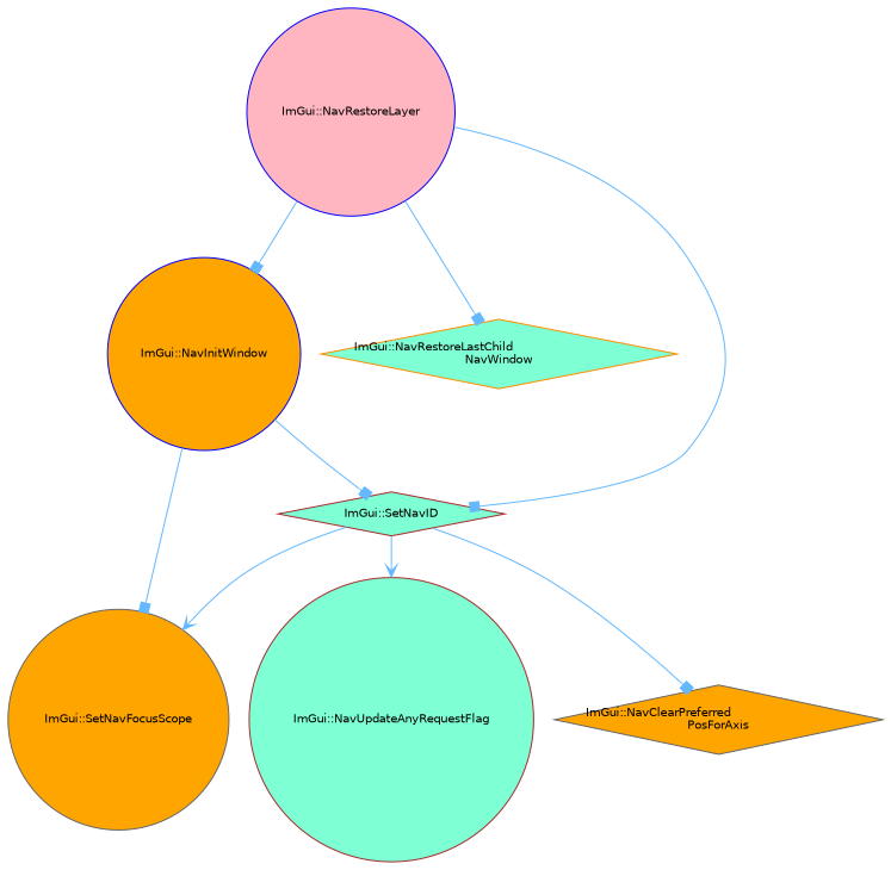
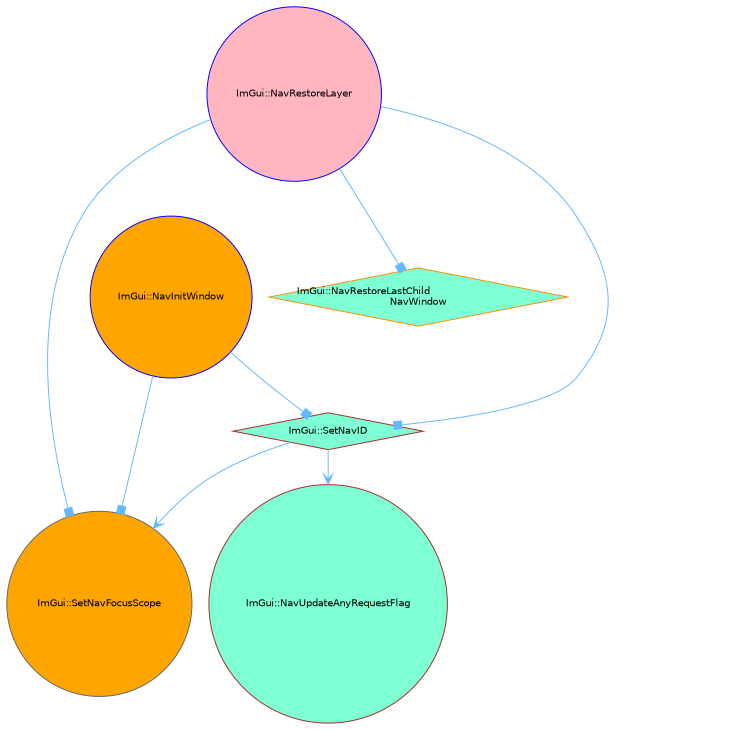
  digraph {
    fontname="DejaVu Sans"
    rankdir=TB
    node [color=blue fillcolor=orange fontname="DejaVu Sans" fontsize=10 shape=circle style=filled]
    edge [arrowhead=box color=steelblue1 fontname="DejaVu Sans" fontsize=10 labelfontname=Helvetica labelfontsize=10 style=solid]
    n1 [fillcolor=lightpink fontcolor=black height=0.2 label="ImGui::NavRestoreLayer" width=0.4]
    n2 [height=0.2 label="ImGui::NavInitWindow" width=0.4]
    n3 [color=brown fillcolor=aquamarine height=0.2 label="ImGui::SetNavID" shape=diamond width=0.4]
    n4 [color=darkorange fillcolor=aquamarine height=0.2 label="ImGui::NavRestoreLastChild\lNavWindow" shape=diamond width=0.4]
    n5 [color=gray40 height=0.2 label="ImGui::SetNavFocusScope" width=0.4]
    n6 [color=brown fillcolor=aquamarine height=0.2 label="ImGui::NavUpdateAnyRequestFlag" width=0.4]
-   n7 [color=gray40 height=0.2 label="ImGui::NavClearPreferred\lPosForAxis" shape=diamond width=0.4]
-   n1 -> n2
+   n1 -> n5
    n1 -> n3
    n1 -> n4
    n2 -> n3
    n2 -> n5
    n3 -> n5 [arrowhead=vee]
    n3 -> n6 [arrowhead=vee]
-   n3 -> n7
  }
